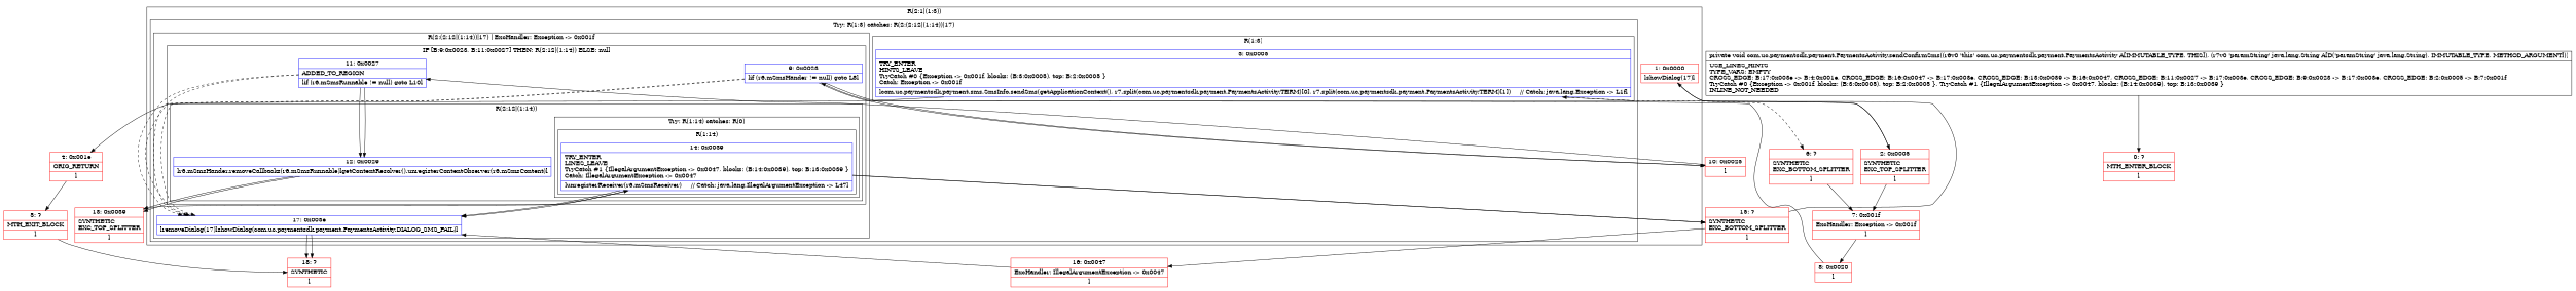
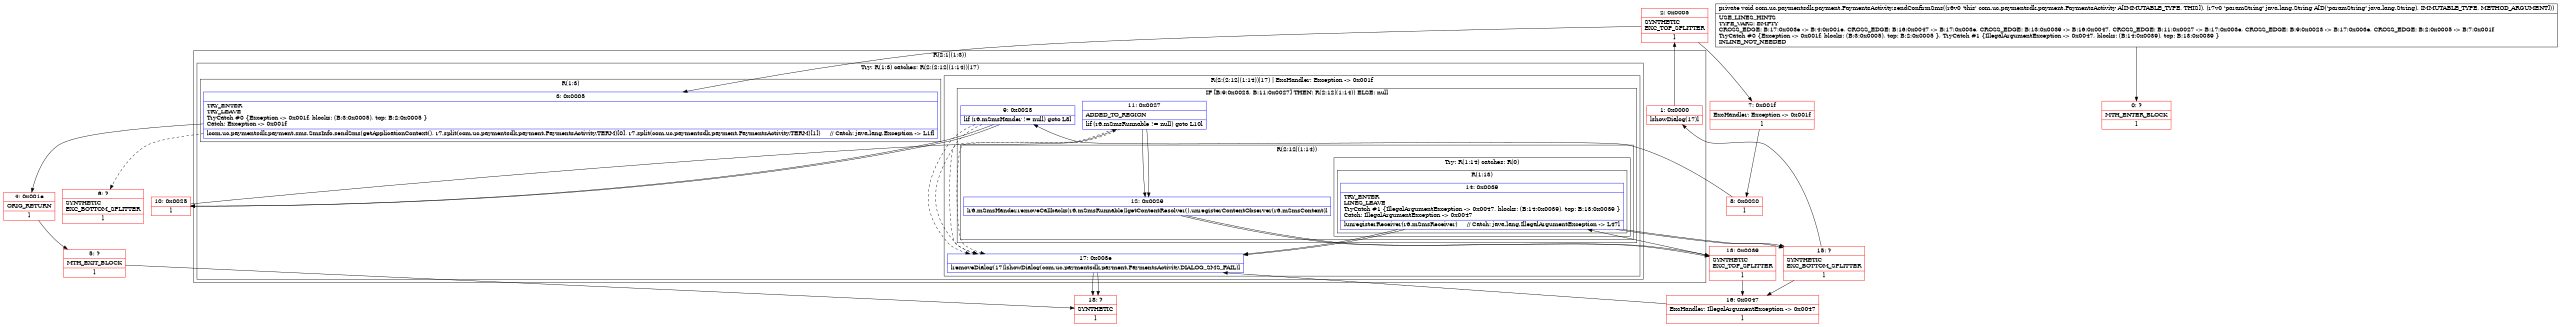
  digraph {
    node [color=red shape=record]
-   n1 [color=blue label="{3\:\ 0x0005|TRY_ENTER\lHINTS_LEAVE\lTryCatch #0 \{Exception \-\> 0x001f, blocks: (B:3:0x0005), top: B:2:0x0005 \}\lCatch: Exception \-\> 0x001f\l|lcom.uc.paymentsdk.payment.sms.SmsInfo.sendSms(getApplicationContext(), r7.split(com.uc.paymentsdk.payment.PaymentsActivity.TERM)[0], r7.split(com.uc.paymentsdk.payment.PaymentsActivity.TERM)[1])     \/\/ Catch: java.lang.Exception \-\> L1fl}"]
+   n1 [color=blue label="{3\:\ 0x0005|TRY_ENTER\lTRY_LEAVE\lTryCatch #0 \{Exception \-\> 0x001f, blocks: (B:3:0x0005), top: B:2:0x0005 \}\lCatch: Exception \-\> 0x001f\l|lcom.uc.paymentsdk.payment.sms.SmsInfo.sendSms(getApplicationContext(), r7.split(com.uc.paymentsdk.payment.PaymentsActivity.TERM)[0], r7.split(com.uc.paymentsdk.payment.PaymentsActivity.TERM)[1])     \/\/ Catch: java.lang.Exception \-\> L1fl}"]
    n2 [color=blue label="{14\:\ 0x0039|TRY_ENTER\lLINES_LEAVE\lTryCatch #1 \{IllegalArgumentException \-\> 0x0047, blocks: (B:14:0x0039), top: B:13:0x0039 \}\lCatch: IllegalArgumentException \-\> 0x0047\l|lunregisterReceiver(r6.mSmsReceiver)     \/\/ Catch: java.lang.IllegalArgumentException \-\> L47l}"]
    n3 [color=blue label="{12\:\ 0x0029|lr6.mSmsHander.removeCallbacks(r6.mSmsRunnable)lgetContentResolver().unregisterContentObserver(r6.mSmsContent)l}"]
    n4 [color=blue label="{9\:\ 0x0023|lif (r6.mSmsHander != null) goto L8l}"]
    n5 [color=blue label="{11\:\ 0x0027|ADDED_TO_REGION\l|lif (r6.mSmsRunnable != null) goto L10l}"]
    n6 [color=blue label="{17\:\ 0x003e|lremoveDialog(17)lshowDialog(com.uc.paymentsdk.payment.PaymentsActivity.DIALOG_SMS_FAIL)l}"]
    n7 [label="{1\:\ 0x0000|lshowDialog(17)l}"]
    n8 [label="{4\:\ 0x001e|ORIG_RETURN\l|l}"]
    n9 [label="{6\:\ ?|SYNTHETIC\lEXC_BOTTOM_SPLITTER\l|l}"]
    n10 [label="{15\:\ ?|SYNTHETIC\lEXC_BOTTOM_SPLITTER\l|l}"]
    n11 [label="{13\:\ 0x0039|SYNTHETIC\lEXC_TOP_SPLITTER\l|l}"]
    n12 [label="{10\:\ 0x0025|l}"]
    n13 [label="{18\:\ ?|SYNTHETIC\l|l}"]
    n14 [label="{2\:\ 0x0005|SYNTHETIC\lEXC_TOP_SPLITTER\l|l}"]
    n15 [label="{7\:\ 0x001f|ExcHandler: Exception \-\> 0x001f\l|l}"]
    n16 [label="{5\:\ ?|MTH_EXIT_BLOCK\l|l}"]
    n17 [label="{16\:\ 0x0047|ExcHandler: IllegalArgumentException \-\> 0x0047\l|l}"]
    n18 [label="{0\:\ ?|MTH_ENTER_BLOCK\l|l}"]
    n19 [label="{8\:\ 0x0020|l}"]
    n20 [label="{private void com.uc.paymentsdk.payment.PaymentsActivity.sendConfirmSms((r6v0 'this' com.uc.paymentsdk.payment.PaymentsActivity A[IMMUTABLE_TYPE, THIS]), (r7v0 'paramString' java.lang.String A[D('paramString' java.lang.String), IMMUTABLE_TYPE, METHOD_ARGUMENT]))  | USE_LINES_HINTS\lTYPE_VARS: EMPTY\lCROSS_EDGE: B:17:0x003e \-\> B:4:0x001e, CROSS_EDGE: B:16:0x0047 \-\> B:17:0x003e, CROSS_EDGE: B:13:0x0039 \-\> B:16:0x0047, CROSS_EDGE: B:11:0x0027 \-\> B:17:0x003e, CROSS_EDGE: B:9:0x0023 \-\> B:17:0x003e, CROSS_EDGE: B:2:0x0005 \-\> B:7:0x001f\lTryCatch #0 \{Exception \-\> 0x001f, blocks: (B:3:0x0005), top: B:2:0x0005 \}, TryCatch #1 \{IllegalArgumentException \-\> 0x0047, blocks: (B:14:0x0039), top: B:13:0x0039 \}\lINLINE_NOT_NEEDED\l}" color=""]
    subgraph cluster_1 {
      label="R(2:1|(1:3))"
      n7
      subgraph cluster_2 {
        label="Try: R(1:3) catches: R(2:(2:12|(1:14))|17)"
        subgraph cluster_3 {
          label="R(1:3)"
          n1
        }
        subgraph cluster_4 {
          label="R(2:(2:12|(1:14))|17) | ExcHandler: Exception \-\> 0x001f\l"
          n6
          subgraph cluster_5 {
            label="IF [B:9:0x0023, B:11:0x0027] THEN: R(2:12|(1:14)) ELSE: null"
            n4
            n5
            subgraph cluster_6 {
              label="R(2:12|(1:14))"
              n3
              subgraph cluster_7 {
                label="Try: R(1:14) catches: R(0)"
                subgraph cluster_8 {
-                 label="R(1:14)"
+                 label="R(1:13)"
                  n2
                }
                subgraph cluster_9 {
                  label="R(0) | ExcHandler: IllegalArgumentException \-\> 0x0047\l"
                }
              }
            }
          }
        }
      }
    }
    subgraph cluster_10 {
      label="R(2:(2:12|(1:14))|17) | ExcHandler: Exception \-\> 0x001f\l"
      subgraph cluster_11 {
        label="IF [B:9:0x0023, B:11:0x0027] THEN: R(2:12|(1:14)) ELSE: null"
        subgraph cluster_12 {
          label="R(2:12|(1:14))"
          subgraph cluster_13 {
            label="Try: R(1:14) catches: R(0)"
            subgraph cluster_14 {
              label="R(1:14)"
            }
            subgraph cluster_15 {
              label="R(0) | ExcHandler: IllegalArgumentException \-\> 0x0047\l"
            }
          }
        }
      }
    }
    subgraph cluster_16 {
      label="R(0) | ExcHandler: IllegalArgumentException \-\> 0x0047\l"
    }
    n1 -> n8
    n1 -> n9 [style=dashed]
    n2 -> n6
    n2 -> n6
    n2 -> n10
    n2 -> n10
    n3 -> n11
    n3 -> n11
    n4 -> n6 [style=dashed]
    n4 -> n6 [style=dashed]
    n4 -> n12
    n4 -> n12
    n5 -> n3
    n5 -> n3
    n5 -> n6 [style=dashed]
    n5 -> n6 [style=dashed]
    n6 -> n13
    n6 -> n13
    n7 -> n14
    n8 -> n16
-   n9 -> n15
    n10 -> n7
    n10 -> n17
    n11 -> n2
+   n11 -> n17
    n12 -> n5
    n14 -> n1
    n14 -> n15
    n15 -> n19
    n16 -> n13
    n17 -> n6
    n19 -> n4
    n20 -> n18
  }
